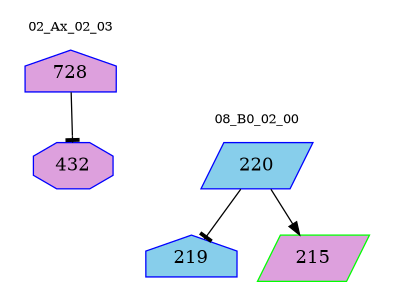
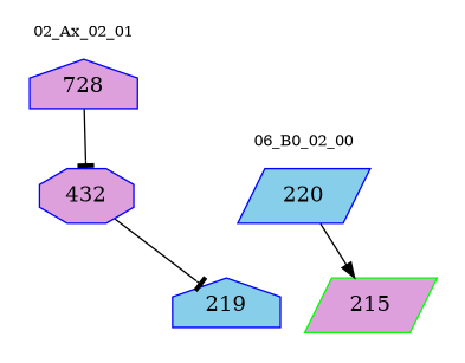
  digraph {
    node [color=blue fillcolor=plum shape=house style=filled]
    edge [arrowhead=tee color=black]
    n1 [label=728]
    n2 [label=432 shape=octagon]
    n3 [fillcolor=skyblue label=220 shape=parallelogram]
    n4 [color=green label=215 shape=parallelogram]
    n5 [fillcolor=skyblue label=219]
    subgraph cluster_1 {
      color=white
      fontsize=10
-     label="02_Ax_02_03"
+     label="02_Ax_02_01"
      n1
      n2
    }
    subgraph cluster_2 {
      color=white
      fontsize=10
-     label="08_B0_02_00"
+     label="06_B0_02_00"
      n3
      n4
      n5
    }
    n1 -> n2
    n3 -> n4 [arrowhead=normal]
-   n3 -> n5
+   n2 -> n5
  }
